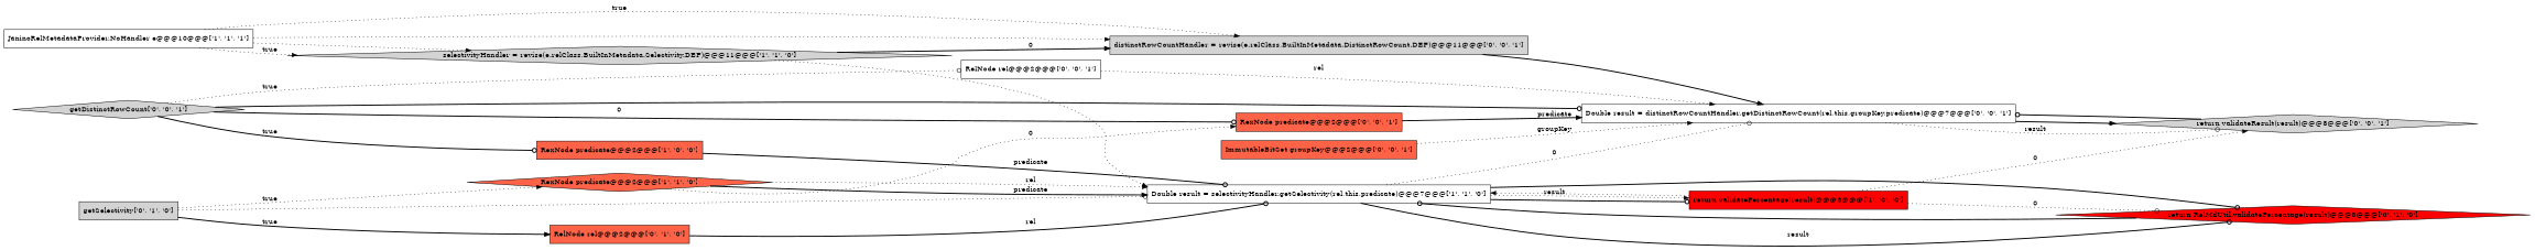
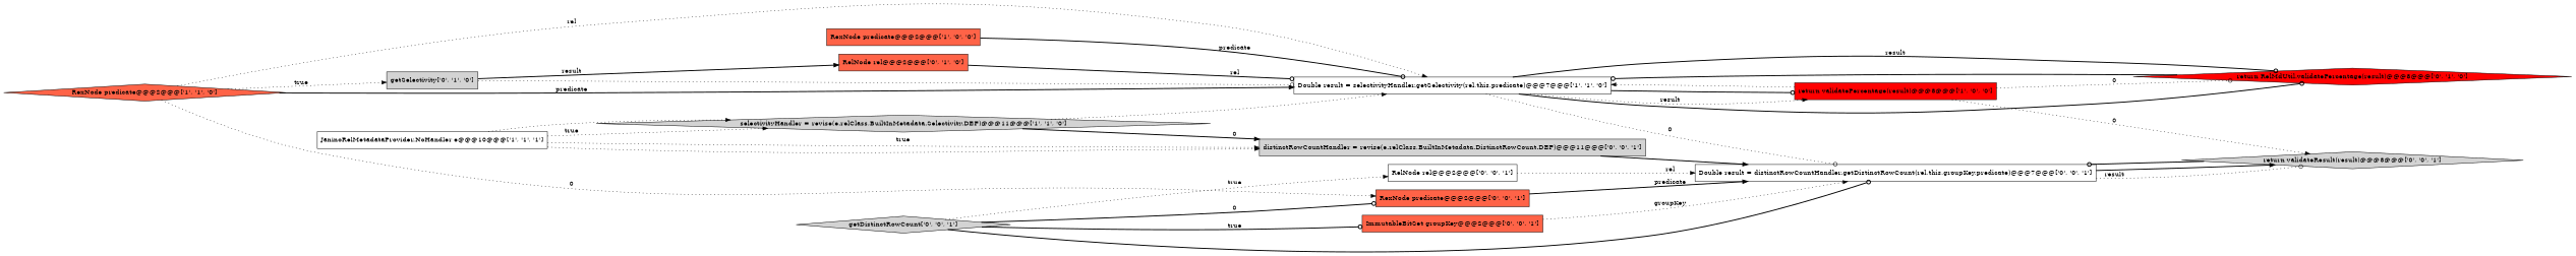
  digraph {
    rankdir=LR
    node [fillcolor=tomato shape=box style=filled]
    edge [arrowhead=normal style=dotted]
    n1 [label="RexNode predicate@@@2@@@['1', '1', '0']" shape=diamond]
    n2 [fillcolor=white label="Double result = selectivityHandler.getSelectivity(rel,this,predicate)@@@7@@@['1', '1', '0']"]
    n3 [label="RexNode predicate@@@2@@@['0', '0', '1']"]
    n4 [fillcolor=white label="Double result = distinctRowCountHandler.getDistinctRowCount(rel,this,groupKey,predicate)@@@7@@@['0', '0', '1']"]
    n5 [fillcolor=red label="return RelMdUtil.validatePercentage(result)@@@8@@@['0', '1', '0']" shape=diamond]
    n6 [fillcolor=red label="return validatePercentage(result)@@@8@@@['1', '0', '0']"]
    n7 [fillcolor=lightgray label="return validateResult(result)@@@8@@@['0', '0', '1']" shape=diamond]
    n8 [fillcolor=white label="JaninoRelMetadataProvider.NoHandler e@@@10@@@['1', '1', '1']"]
    n9 [fillcolor=lightgray label="distinctRowCountHandler = revise(e.relClass,BuiltInMetadata.DistinctRowCount.DEF)@@@11@@@['0', '0', '1']"]
    n10 [fillcolor=lightgray label="selectivityHandler = revise(e.relClass,BuiltInMetadata.Selectivity.DEF)@@@11@@@['1', '1', '0']" shape=diamond]
    n11 [label="RexNode predicate@@@2@@@['1', '0', '0']"]
    n12 [fillcolor=lightgray label="getDistinctRowCount['0', '0', '1']" shape=diamond]
    n13 [label="ImmutableBitSet groupKey@@@2@@@['0', '0', '1']"]
    n14 [fillcolor=white label="RelNode rel@@@2@@@['0', '0', '1']"]
    n15 [fillcolor=lightgray label="getSelectivity['0', '1', '0']"]
    n16 [label="RelNode rel@@@2@@@['0', '1', '0']"]
    n1 -> n2 [label=predicate style=bold]
    n1 -> n2 [label=rel]
    n1 -> n3 [label=0]
    n2 -> n4 [arrowhead=odot label=0]
    n2 -> n5 [arrowhead=odot style=bold]
    n2 -> n5 [arrowhead=odot label=result style=bold]
    n2 -> n6 [label=result]
    n2 -> n6 [arrowhead=odot style=bold]
    n3 -> n4 [label=predicate style=bold]
    n4 -> n7 [arrowhead=odot label=result]
    n4 -> n7 [style=bold]
    n5 -> n2 [arrowhead=odot style=bold]
    n6 -> n2
    n6 -> n5 [arrowhead=odot label=0]
    n6 -> n7 [label=0]
    n7 -> n4 [arrowhead=odot style=bold]
    n8 -> n9 [label=true]
    n8 -> n9
    n8 -> n10
    n8 -> n10 [label=true]
    n9 -> n4 [style=bold]
    n10 -> n2
    n10 -> n9 [label=0 style=bold]
    n11 -> n2 [arrowhead=odot label=predicate style=bold]
    n12 -> n3 [arrowhead=odot label=0 style=bold]
    n12 -> n4 [arrowhead=odot style=bold]
-   n12 -> n11 [arrowhead=odot label=true style=bold]
-   n12 -> n14 [arrowhead=odot label=true]
+   n12 -> n13 [arrowhead=odot label=true style=bold]
+   n12 -> n14 [label=true]
    n13 -> n4 [label=groupKey]
    n14 -> n4 [label=rel]
-   n15 -> n1 [label=true]
+   n1 -> n15 [label=true]
    n15 -> n2 [arrowhead=odot]
-   n15 -> n16 [label=true style=bold]
+   n15 -> n16 [label=result style=bold]
    n16 -> n2 [arrowhead=odot label=rel style=bold]
  }
